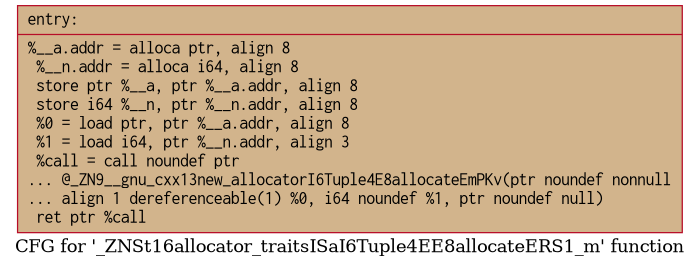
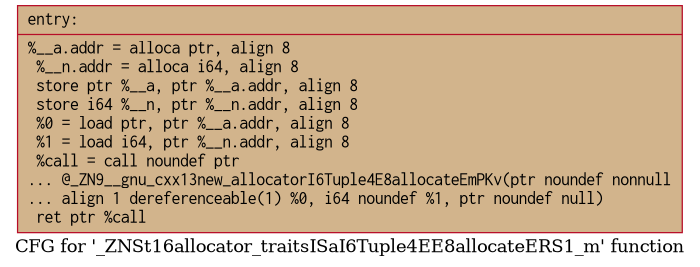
  digraph {
    label="CFG for '_ZNSt16allocator_traitsISaI6Tuple4EE8allocateERS1_m' function"
-   n1 [color="#b70d28ff" fillcolor=tan fontname=Courier label="{entry:\l|  %__a.addr = alloca ptr, align 8\l  %__n.addr = alloca i64, align 8\l  store ptr %__a, ptr %__a.addr, align 8\l  store i64 %__n, ptr %__n.addr, align 8\l  %0 = load ptr, ptr %__a.addr, align 8\l  %1 = load i64, ptr %__n.addr, align 3\l  %call = call noundef ptr\l... @_ZN9__gnu_cxx13new_allocatorI6Tuple4E8allocateEmPKv(ptr noundef nonnull\l... align 1 dereferenceable(1) %0, i64 noundef %1, ptr noundef null)\l  ret ptr %call\l}" shape=record style=filled]
+   n1 [color="#b70d28ff" fillcolor=tan fontname=Courier label="{entry:\l|  %__a.addr = alloca ptr, align 8\l  %__n.addr = alloca i64, align 8\l  store ptr %__a, ptr %__a.addr, align 8\l  store i64 %__n, ptr %__n.addr, align 8\l  %0 = load ptr, ptr %__a.addr, align 8\l  %1 = load i64, ptr %__n.addr, align 8\l  %call = call noundef ptr\l... @_ZN9__gnu_cxx13new_allocatorI6Tuple4E8allocateEmPKv(ptr noundef nonnull\l... align 1 dereferenceable(1) %0, i64 noundef %1, ptr noundef null)\l  ret ptr %call\l}" shape=record style=filled]
  }
